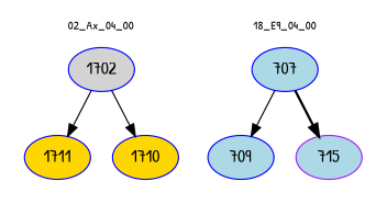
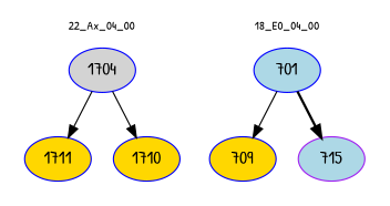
  digraph {
    fontname="Patrick Hand"
    node [color=blue fillcolor=gold fontname="Patrick Hand" style=filled]
    edge [color=black fontname="Patrick Hand" style=solid]
-   n1 [fillcolor=lightgrey label=1702]
+   n1 [fillcolor=lightgrey label=1704]
    n2 [label=1711]
    n3 [label=1710]
-   n4 [fillcolor=lightblue label=707]
-   n5 [fillcolor=lightblue label=709]
+   n4 [fillcolor=lightblue label=701]
+   n5 [label=709]
    n6 [color=purple fillcolor=lightblue label=715]
    subgraph cluster_1 {
      color=white
      fontsize=10
-     label="02_Ax_04_00"
+     label="22_Ax_04_00"
      n1
      n2
      n3
    }
    subgraph cluster_2 {
      color=white
      fontsize=10
-     label="18_E9_04_00"
+     label="18_E0_04_00"
      n4
      n5
      n6
    }
    n1 -> n2
    n1 -> n3
    n4 -> n5
    n4 -> n6 [style=bold]
  }
